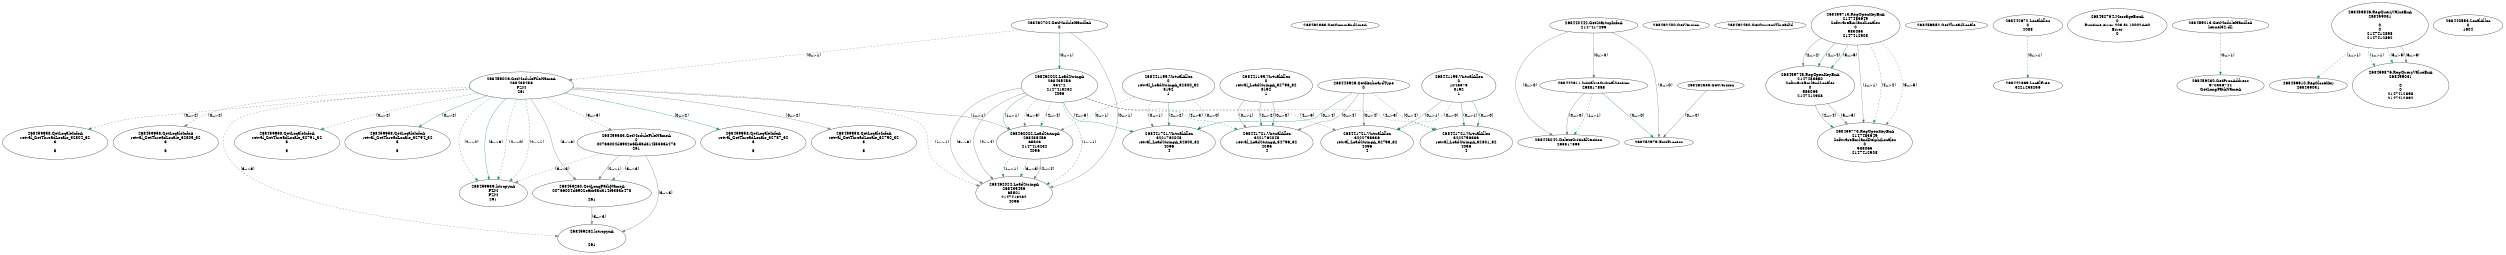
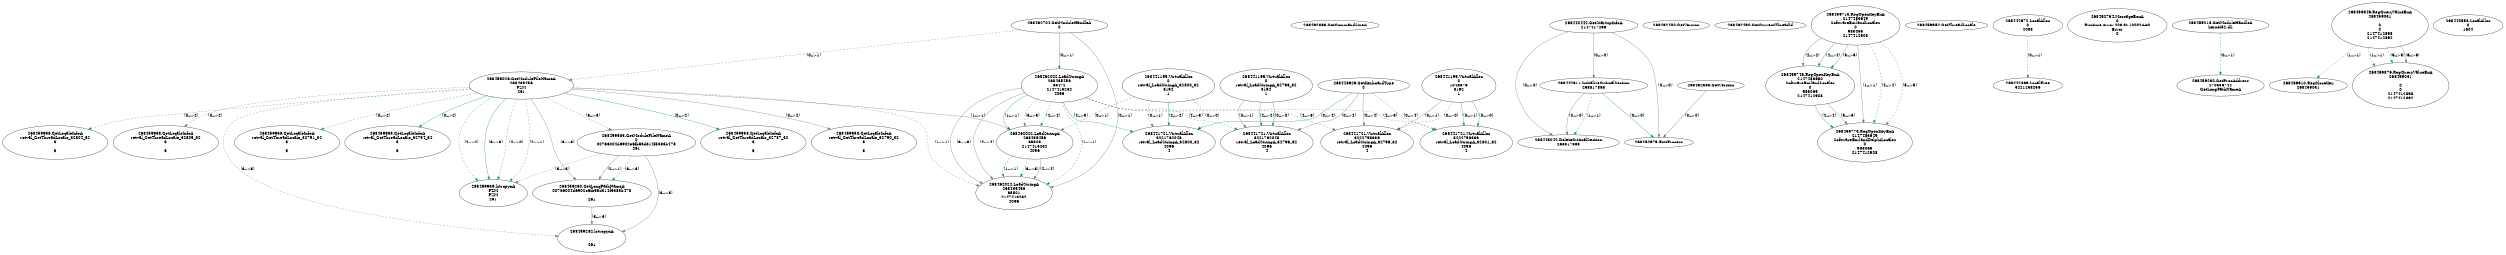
  digraph {
    edge [color=teal style=solid]
    n1 [label="268459683.GetModuleFileNameA\n0\n00766004d6902e6fb5ad314f5383b478\n261"]
    n2 [label="268459260.GetLongPathNameA\n00766004d6902e6fb5ad314f5383b478\n\n261"]
    n3 [label="268459939.lstrcpynA\nPZM\nPZM\n261"]
    n4 [label="268459282.lstrcpynA\n\n\n261"]
    n5 [label="268462704.GetModuleHandleA\n0"]
    n6 [label="268459026.GetModuleFileNameA\n268435456\nPZM\n261"]
    n7 [label="268462022.LoadStringA\n268435456\n65472\n2147413232\n4096"]
    n8 [label="268462022.LoadStringA\n268435456\n65501\n2147413232\n4096"]
    n9 [label="268462022.LoadStringA\n268435456\n65503\n2147413232\n4096"]
    n10 [label="268459958.GetLocaleInfoA\nretval_GetThreadLocale_32787_32\n3\n\n5"]
    n11 [label="268459958.GetLocaleInfoA\nretval_GetThreadLocale_32790_32\n3\n\n5"]
    n12 [label="268459958.GetLocaleInfoA\nretval_GetThreadLocale_32804_32\n3\n\n5"]
    n13 [label="268459958.GetLocaleInfoA\nretval_GetThreadLocale_32805_32\n3\n\n5"]
    n14 [label="268459958.GetLocaleInfoA\nretval_GetThreadLocale_32791_32\n3\n\n5"]
    n15 [label="268459958.GetLocaleInfoA\nretval_GetThreadLocale_32794_32\n3\n\n5"]
    n16 [label="268441721.VirtualAlloc\n3221762048\nretval_LoadStringA_32796_32\n4096\n4"]
    n17 [label="268441721.VirtualAlloc\n3221762048\nretval_LoadStringA_32800_32\n4096\n4"]
    n18 [label="268441721.VirtualAlloc\n3222798336\nretval_LoadStringA_32796_32\n4096\n4"]
    n19 [label="268441721.VirtualAlloc\n3222798336\nretval_LoadStringA_32801_32\n4096\n4"]
    n20 [label="268448929.GetKeyboardType\n0"]
    n21 [label="268462363.GetCommandLineA\n"]
    n22 [label="268440442.GetStartupInfoA\n2147417296"]
    n23 [label="268442611.InitializeCriticalSection\n268817868"]
    n24 [label="268443042.DeleteCriticalSection\n268817868"]
    n25 [label="268452979.ExitProcess\n"]
    n26 [label="268462383.GetVersion\n"]
    n27 [label="268462400.GetVersion\n"]
    n28 [label="268462460.GetCurrentThreadId\n"]
    n29 [label="268459713.RegOpenKeyExA\n2147483649\nSoftware\Borland\Locales\n0\n983065\n2147412908"]
    n30 [label="268459743.RegOpenKeyExA\n2147483650\nSoftware\Borland\Locales\n0\n983065\n2147412908"]
    n31 [label="268459773.RegOpenKeyExA\n2147483649\nSoftware\Borland\Delphi\Locales\n0\n983065\n2147412908"]
    n32 [label="268459952.GetThreadLocale\n"]
    n33 [label="268442672.LocalAlloc\n0\n4088"]
    n34 [label="268442869.LocalFree\n3221258256"]
    n35 [label="268452764.MessageBoxA\n0\nRuntime error 203 at 10002AAC\nError\n0"]
    n36 [label="268459213.GetModuleHandleA\nkernel32.dll"]
-   n37 [label="268459230.GetProcAddress\n970536744\nGetLongPathNameA"]
+   n37 [label="268459230.GetProcAddress\n270536744\nGetLongPathNameA"]
    n38 [label="268459846.RegQueryValueExA\n268459031\n\n0\n0\n2147412898\n2147412892"]
    n39 [label="268459910.RegCloseKey\n268459031"]
    n40 [label="268459876.RegQueryValueExA\n268459031\n\n0\n0\n2147412898\n2147412892"]
    n41 [label="268441195.VirtualAlloc\n0\nretval_LoadStringA_32800_32\n8192\n1"]
    n42 [label="268440553.LocalAlloc\n0\n1604"]
    n43 [label="268441195.VirtualAlloc\n0\nretval_LoadStringA_32796_32\n8192\n1"]
    n44 [label="268441195.VirtualAlloc\n0\n1048576\n8192\n1"]
    n1 -> n2 [color=gray40 label="(2-->1)"]
    n1 -> n2 [label="(3-->3)" style=dashed]
    n1 -> n3 [color=gray40 label="(3-->3)" style=dashed]
    n1 -> n4 [color=gray40 label="(3-->3)"]
    n2 -> n4 [color=gray40 label="(3-->3)"]
    n5 -> n6 [color=gray40 label="(0-->1)" style=dashed]
    n5 -> n7 [label="(0-->1)"]
    n5 -> n8 [color=gray40 label="(0-->1)"]
    n6 -> n1 [color=gray40 label="(3-->3)" style=dashed]
    n6 -> n2 [color=gray40 label="(3-->3)"]
    n6 -> n3 [label="(2-->1)" style=dashed]
    n6 -> n3 [label="(2-->2)" style=dashed]
    n6 -> n3 [label="(3-->3)"]
    n6 -> n3 [label="(2-->0)" style=dashed]
    n6 -> n4 [color=gray40 label="(3-->3)" style=dashed]
    n6 -> n8 [color=gray40 label="(1-->1)" style=dashed]
    n6 -> n9 [color=gray40 label="(1-->1)"]
    n6 -> n10 [label="(0-->2)"]
    n6 -> n11 [color=gray40 label="(0-->2)"]
    n6 -> n12 [label="(0-->2)" style=dashed]
    n6 -> n13 [color=gray40 label="(0-->2)" style=dashed]
    n6 -> n14 [label="(0-->2)" style=dashed]
    n6 -> n15 [label="(0-->2)"]
    n7 -> n8 [label="(1-->1)" style=dashed]
    n7 -> n8 [color=gray40 label="(3-->3)"]
    n7 -> n8 [color=gray40 label="(4-->4)"]
    n7 -> n9 [label="(1-->1)"]
    n7 -> n9 [color=gray40 label="(3-->3)" style=dashed]
    n7 -> n9 [label="(4-->4)" style=dashed]
    n7 -> n16 [label="(4-->3)" style=dashed]
    n7 -> n17 [label="(4-->3)"]
    n7 -> n18 [color=gray40 label="(4-->3)" style=dashed]
    n7 -> n19 [color=gray40 label="(4-->3)" style=dashed]
    n9 -> n8 [label="(1-->1)" style=dashed]
    n9 -> n8 [label="(3-->3)" style=dashed]
    n9 -> n8 [color=gray40 label="(4-->4)"]
    n20 -> n16 [color=gray40 label="(0-->4)"]
    n20 -> n17 [label="(0-->4)"]
    n20 -> n18 [color=gray40 label="(0-->4)"]
    n20 -> n19 [label="(0-->4)" style=dashed]
    n22 -> n23 [color=gray40 label="(0-->0)"]
    n22 -> n24 [color=gray40 label="(0-->0)"]
    n22 -> n25 [color=gray40 label="(0-->0)"]
    n23 -> n24 [label="(1-->1)" style=dashed]
    n23 -> n24 [color=gray40 label="(0-->0)"]
    n23 -> n25 [label="(0-->0)"]
    n26 -> n25 [color=gray40 label="(0-->0)"]
    n29 -> n30 [color=gray40 label="(2-->2)"]
    n29 -> n30 [label="(4-->4)"]
    n29 -> n30 [label="(5-->5)"]
    n29 -> n31 [color=gray40 label="(1-->1)"]
    n29 -> n31 [label="(4-->4)" style=dashed]
    n29 -> n31 [color=gray40 label="(5-->5)" style=dashed]
    n30 -> n31 [label="(4-->4)"]
    n30 -> n31 [color=gray40 label="(5-->5)"]
    n33 -> n34 [label="(0-->1)" style=dashed]
    n36 -> n37 [label="(0-->1)" style=dashed]
    n38 -> n39 [label="(1-->1)" style=dashed]
    n38 -> n40 [label="(1-->1)" style=dashed]
    n38 -> n40 [label="(5-->5)" style=dashed]
    n38 -> n40 [color=gray40 label="(6-->6)"]
    n41 -> n9 [color=gray40 label="(0-->1)" style=dashed]
    n41 -> n17 [color=gray40 label="(0-->1)" style=dashed]
    n41 -> n17 [label="(2-->2)"]
    n41 -> n17 [label="(0-->0)" style=dashed]
    n43 -> n16 [color=gray40 label="(0-->1)"]
    n43 -> n16 [label="(2-->2)"]
    n43 -> n16 [label="(0-->0)"]
    n44 -> n18 [color=gray40 label="(0-->1)"]
    n44 -> n18 [label="(0-->0)" style=dashed]
    n44 -> n19 [label="(0-->1)"]
    n44 -> n19 [label="(0-->0)"]
  }
